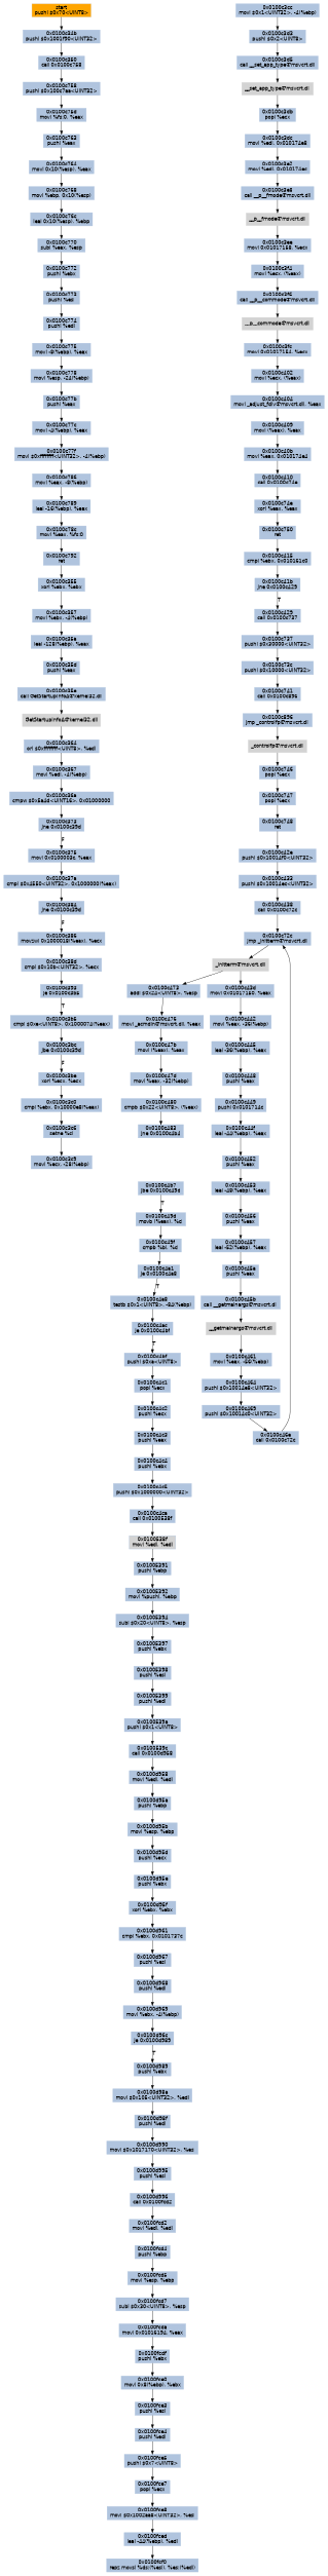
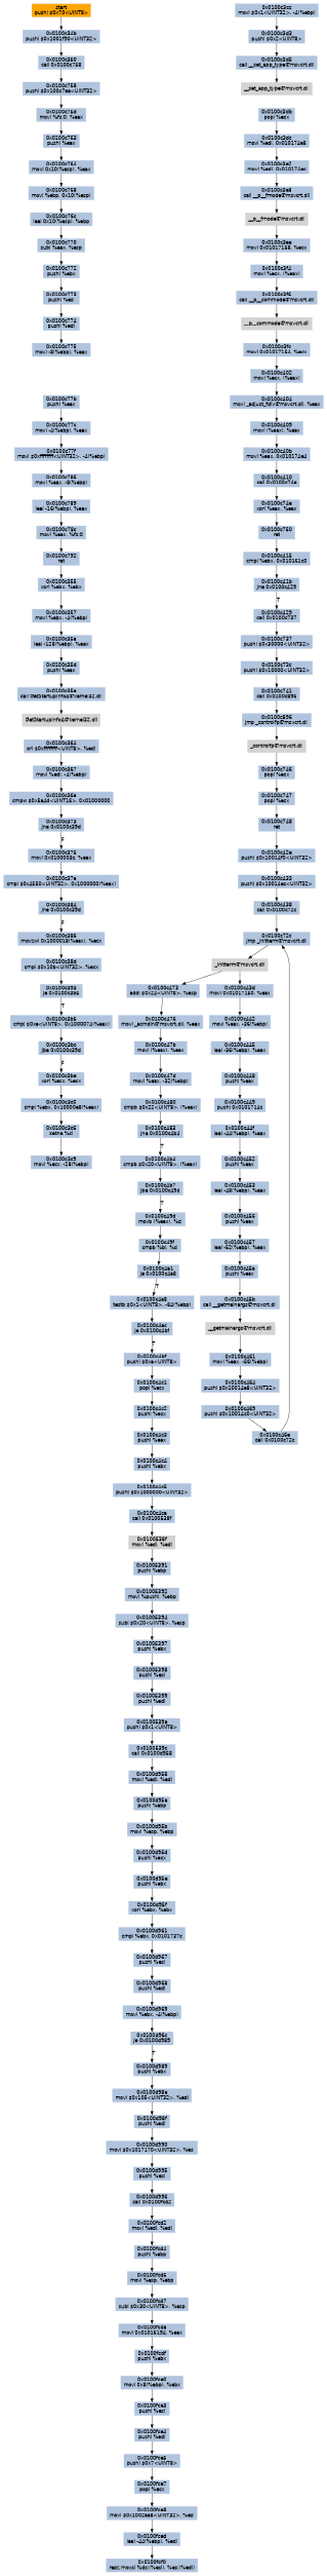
  digraph {
    fontname="DejaVu Sans"
    node [color=lightsteelblue fillcolor=lightsteelblue fontname="DejaVu Sans" shape=rectangle style=filled]
    edge [color="#000000" fontname="DejaVu Sans"]
    n1 [color=lightgrey fillcolor=orange label="start\npushl $0x70<UINT8>"]
    n2 [label="0x0100c34b\npushl $0x1001f90<UINT32>"]
    n3 [label="0x0100c350\ncall 0x0100c758"]
    n4 [label="0x0100c758\npushl $0x100c7aa<UINT32>"]
    n5 [label="0x0100c75d\nmovl %fs:0, %eax"]
    n6 [label="0x0100c763\npushl %eax"]
    n7 [label="0x0100c764\nmovl 0x10(%esp), %eax"]
    n8 [label="0x0100c768\nmovl %ebp, 0x10(%esp)"]
    n9 [label="0x0100c76c\nleal 0x10(%esp), %ebp"]
    n10 [label="0x0100c770\nsubl %eax, %esp"]
    n11 [label="0x0100c772\npushl %ebx"]
    n12 [label="0x0100c773\npushl %esi"]
    n13 [label="0x0100c774\npushl %edi"]
    n14 [label="0x0100c775\nmovl -8(%ebp), %eax"]
-   n15 [label="0x0100c778\nmovl %esp, -24(%ebp)"]
    n16 [label="0x0100c77b\npushl %eax"]
    n17 [label="0x0100c77c\nmovl -4(%ebp), %eax"]
    n18 [label="0x0100c77f\nmovl $0xffffffff<UINT32>, -4(%ebp)"]
    n19 [label="0x0100c786\nmovl %eax, -8(%ebp)"]
    n20 [label="0x0100c789\nleal -16(%ebp), %eax"]
    n21 [label="0x0100c78c\nmovl %eax, %fs:0"]
    n22 [label="0x0100c792\nret"]
    n23 [label="0x0100c355\nxorl %ebx, %ebx"]
    n24 [label="0x0100c357\nmovl %ebx, -4(%ebp)"]
    n25 [label="0x0100c35a\nleal -128(%ebp), %eax"]
    n26 [label="0x0100c35d\npushl %eax"]
    n27 [label="0x0100c35e\ncall GetStartupInfoA@kernel32.dll"]
    n28 [color=lightgrey fillcolor=lightgrey label="GetStartupInfoA@kernel32.dll"]
    n29 [label="0x0100c364\norl $0xffffffff<UINT8>, %edi"]
    n30 [label="0x0100c367\nmovl %edi, -4(%ebp)"]
    n31 [label="0x0100c36a\ncmpw $0x5a4d<UINT16>, 0x01000000"]
    n32 [label="0x0100c373\njne 0x0100c39d"]
    n33 [label="0x0100c375\nmovl 0x0100003c, %eax"]
    n34 [label="0x0100c37a\ncmpl $0x4550<UINT32>, 0x1000000(%eax)"]
    n35 [label="0x0100c384\njne 0x0100c39d"]
    n36 [label="0x0100c386\nmovzwl 0x1000018(%eax), %ecx"]
    n37 [label="0x0100c38d\ncmpl $0x10b<UINT32>, %ecx"]
    n38 [label="0x0100c393\nje 0x0100c3b5"]
    n39 [label="0x0100c3b5\ncmpl $0xe<UINT8>, 0x1000074(%eax)"]
    n40 [label="0x0100c3bc\njbe 0x0100c39d"]
    n41 [label="0x0100c3be\nxorl %ecx, %ecx"]
    n42 [label="0x0100c3c0\ncmpl %ebx, 0x10000e8(%eax)"]
    n43 [label="0x0100c3c6\nsetne %cl"]
    n44 [label="0x0100c3c9\nmovl %ecx, -28(%ebp)"]
    n45 [label="0x0100c3cc\nmovl $0x1<UINT32>, -4(%ebp)"]
    n46 [label="0x0100c3d3\npushl $0x2<UINT8>"]
    n47 [label="0x0100c3d5\ncall __set_app_type@msvcrt.dll"]
    n48 [color=lightgrey fillcolor=lightgrey label="__set_app_type@msvcrt.dll"]
    n49 [label="0x0100c3db\npopl %ecx"]
    n50 [label="0x0100c3dc\nmovl %edi, 0x010174e8"]
    n51 [label="0x0100c3e2\nmovl %edi, 0x010174ec"]
    n52 [label="0x0100c3e8\ncall __p__fmode@msvcrt.dll"]
    n53 [color=lightgrey fillcolor=lightgrey label="__p__fmode@msvcrt.dll"]
    n54 [label="0x0100c3ee\nmovl 0x01017158, %ecx"]
    n55 [label="0x0100c3f4\nmovl %ecx, (%eax)"]
    n56 [label="0x0100c3f6\ncall __p__commode@msvcrt.dll"]
    n57 [color=lightgrey fillcolor=lightgrey label="__p__commode@msvcrt.dll"]
    n58 [label="0x0100c3fc\nmovl 0x01017154, %ecx"]
    n59 [label="0x0100c402\nmovl %ecx, (%eax)"]
    n60 [label="0x0100c404\nmovl _adjust_fdiv@msvcrt.dll, %eax"]
    n61 [label="0x0100c409\nmovl (%eax), %eax"]
    n62 [label="0x0100c40b\nmovl %eax, 0x010174e4"]
    n63 [label="0x0100c410\ncall 0x0100c74e"]
    n64 [label="0x0100c74e\nxorl %eax, %eax"]
    n65 [label="0x0100c750\nret"]
    n66 [label="0x0100c415\ncmpl %ebx, 0x010161c0"]
    n67 [label="0x0100c41b\njne 0x0100c429"]
    n68 [label="0x0100c429\ncall 0x0100c737"]
    n69 [label="0x0100c737\npushl $0x30000<UINT32>"]
    n70 [label="0x0100c73c\npushl $0x10000<UINT32>"]
    n71 [label="0x0100c741\ncall 0x0100c896"]
    n72 [label="0x0100c896\njmp _controlfp@msvcrt.dll"]
    n73 [color=lightgrey fillcolor=lightgrey label="_controlfp@msvcrt.dll"]
    n74 [label="0x0100c746\npopl %ecx"]
    n75 [label="0x0100c747\npopl %ecx"]
    n76 [label="0x0100c748\nret"]
    n77 [label="0x0100c42e\npushl $0x10014f0<UINT32>"]
    n78 [label="0x0100c433\npushl $0x10014ec<UINT32>"]
    n79 [label="0x0100c438\ncall 0x0100c72c"]
    n80 [label="0x0100c72c\njmp _initterm@msvcrt.dll"]
    n81 [color=lightgrey fillcolor=lightgrey label="_initterm@msvcrt.dll"]
    n82 [label="0x0100c43d\nmovl 0x01017150, %eax"]
    n83 [label="0x0100c473\naddl $0x24<UINT8>, %esp"]
    n84 [label="0x0100c442\nmovl %eax, -36(%ebp)"]
    n85 [label="0x0100c476\nmovl _acmdln@msvcrt.dll, %eax"]
    n86 [label="0x0100c445\nleal -36(%ebp), %eax"]
    n87 [label="0x0100c448\npushl %eax"]
    n88 [label="0x0100c449\npushl 0x0101714c"]
    n89 [label="0x0100c44f\nleal -44(%ebp), %eax"]
    n90 [label="0x0100c452\npushl %eax"]
    n91 [label="0x0100c453\nleal -48(%ebp), %eax"]
    n92 [label="0x0100c456\npushl %eax"]
    n93 [label="0x0100c457\nleal -52(%ebp), %eax"]
    n94 [label="0x0100c45a\npushl %eax"]
    n95 [label="0x0100c45b\ncall __getmainargs@msvcrt.dll"]
    n96 [color=lightgrey fillcolor=lightgrey label="__getmainargs@msvcrt.dll"]
    n97 [label="0x0100c461\nmovl %eax, -56(%ebp)"]
    n98 [label="0x0100c464\npushl $0x10014e8<UINT32>"]
    n99 [label="0x0100c469\npushl $0x10014c0<UINT32>"]
    n100 [label="0x0100c46e\ncall 0x0100c72c"]
    n101 [label="0x0100c47b\nmovl (%eax), %eax"]
    n102 [label="0x0100c47d\nmovl %eax, -32(%ebp)"]
    n103 [label="0x0100c480\ncmpb $0x22<UINT8>, (%eax)"]
    n104 [label="0x0100c483\njne 0x0100c4b4"]
+   n105 [label="0x0100c4b4\ncmpb $0x20<UINT8>, (%eax)"]
    n106 [label="0x0100c4b7\njbe 0x0100c49d"]
    n107 [label="0x0100c49d\nmovb (%eax), %cl"]
    n108 [label="0x0100c49f\ncmpb %bl, %cl"]
    n109 [label="0x0100c4a1\nje 0x0100c4a8"]
    n110 [label="0x0100c4a8\ntestb $0x1<UINT8>, -84(%ebp)"]
    n111 [label="0x0100c4ac\nje 0x0100c4bf"]
    n112 [label="0x0100c4bf\npushl $0xa<UINT8>"]
    n113 [label="0x0100c4c1\npopl %ecx"]
    n114 [label="0x0100c4c2\npushl %ecx"]
    n115 [label="0x0100c4c3\npushl %eax"]
    n116 [label="0x0100c4c4\npushl %ebx"]
    n117 [label="0x0100c4c5\npushl $0x1000000<UINT32>"]
    n118 [label="0x0100c4ca\ncall 0x0100538f"]
    n119 [fillcolor=lightgrey label="0x0100538f\nmovl %edi, %edi"]
    n120 [label="0x01005391\npushl %ebp"]
    n121 [label="0x01005392\nmovl %pushl, %ebp"]
    n122 [label="0x01005394\nsubl $0x20<UINT8>, %esp"]
    n123 [label="0x01005397\npushl %ebx"]
    n124 [label="0x01005398\npushl %esi"]
    n125 [label="0x01005399\npushl %edi"]
    n126 [label="0x0100539a\npushl $0x1<UINT8>"]
    n127 [label="0x0100539c\ncall 0x0100d958"]
    n128 [label="0x0100d958\nmovl %edi, %edi"]
    n129 [label="0x0100d95a\npushl %ebp"]
    n130 [label="0x0100d95b\nmovl %esp, %ebp"]
    n131 [label="0x0100d95d\npushl %ecx"]
    n132 [label="0x0100d95e\npushl %ebx"]
    n133 [label="0x0100d95f\nxorl %ebx, %ebx"]
    n134 [label="0x0100d961\ncmpl %ebx, 0x0101737c"]
    n135 [label="0x0100d967\npushl %esi"]
    n136 [label="0x0100d968\npushl %edi"]
    n137 [label="0x0100d969\nmovl %ebx, -4(%ebp)"]
    n138 [label="0x0100d96c\nje 0x0100d989"]
    n139 [label="0x0100d989\npushl %ebx"]
    n140 [label="0x0100d98a\nmovl $0x105<UINT32>, %edi"]
    n141 [label="0x0100d98f\npushl %edi"]
    n142 [label="0x0100d990\nmovl $0x1017170<UINT32>, %esi"]
    n143 [label="0x0100d995\npushl %esi"]
    n144 [label="0x0100d996\ncall 0x0100fcd2"]
    n145 [label="0x0100fcd2\nmovl %edi, %edi"]
    n146 [label="0x0100fcd4\npushl %ebp"]
    n147 [label="0x0100fcd5\nmovl %esp, %ebp"]
    n148 [label="0x0100fcd7\nsubl $0x30<UINT8>, %esp"]
    n149 [label="0x0100fcda\nmovl 0x01016194, %eax"]
    n150 [label="0x0100fcdf\npushl %ebx"]
    n151 [label="0x0100fce0\nmovl 0x8(%ebp), %ebx"]
    n152 [label="0x0100fce3\npushl %esi"]
    n153 [label="0x0100fce4\npushl %edi"]
    n154 [label="0x0100fce5\npushl $0x7<UINT8>"]
    n155 [label="0x0100fce7\npopl %ecx"]
    n156 [label="0x0100fce8\nmovl $0x1002aa8<UINT32>, %esi"]
    n157 [label="0x0100fced\nleal -44(%ebp), %edi"]
    n158 [label="0x0100fcf0\nrepz movsl %ds:(%esi), %es:(%edi)"]
    n1 -> n2
    n2 -> n3
    n3 -> n4
    n4 -> n5
    n5 -> n6
    n6 -> n7
    n7 -> n8
    n8 -> n9
    n9 -> n10
    n10 -> n11
    n11 -> n12
    n12 -> n13
    n13 -> n14
-   n14 -> n15
-   n15 -> n16
    n16 -> n17
    n17 -> n18
    n18 -> n19
    n19 -> n20
    n20 -> n21
    n21 -> n22
    n22 -> n23
    n23 -> n24
    n24 -> n25
    n25 -> n26
    n26 -> n27
    n27 -> n28
    n28 -> n29
    n29 -> n30
    n30 -> n31
    n31 -> n32
    n32 -> n33 [label=F]
    n33 -> n34
    n34 -> n35
    n35 -> n36 [label=F]
    n36 -> n37
    n37 -> n38
    n38 -> n39 [label=T]
    n39 -> n40
    n40 -> n41 [label=F]
    n41 -> n42
    n42 -> n43
    n43 -> n44
    n45 -> n46
    n46 -> n47
    n47 -> n48
-   n48 -> n49
    n49 -> n50
    n50 -> n51
    n51 -> n52
    n52 -> n53
    n53 -> n54
    n54 -> n55
    n55 -> n56
    n56 -> n57
    n57 -> n58
    n58 -> n59
    n59 -> n60
    n60 -> n61
    n61 -> n62
    n62 -> n63
    n63 -> n64
    n64 -> n65
    n65 -> n66
    n66 -> n67
    n67 -> n68 [label=T]
    n68 -> n69
    n69 -> n70
    n70 -> n71
    n71 -> n72
    n72 -> n73
    n73 -> n74
    n74 -> n75
    n75 -> n76
    n76 -> n77
    n77 -> n78
    n78 -> n79
    n79 -> n80
    n80 -> n81
    n81 -> n82
    n81 -> n83
    n82 -> n84
    n83 -> n85
    n84 -> n86
    n85 -> n101
    n86 -> n87
    n87 -> n88
    n88 -> n89
    n89 -> n90
    n90 -> n91
    n91 -> n92
    n92 -> n93
    n93 -> n94
    n94 -> n95
    n95 -> n96
    n96 -> n97
    n97 -> n98
    n98 -> n99
    n99 -> n100
    n100 -> n80
    n101 -> n102
    n102 -> n103
    n103 -> n104
+   n104 -> n105 [label=T]
+   n105 -> n106
    n106 -> n107 [label=T]
    n107 -> n108
    n108 -> n109
    n109 -> n110 [label=T]
    n110 -> n111
    n111 -> n112 [label=T]
    n112 -> n113
    n113 -> n114
    n114 -> n115
    n115 -> n116
    n116 -> n117
    n117 -> n118
    n118 -> n119
    n119 -> n120
    n120 -> n121
    n121 -> n122
    n122 -> n123
    n123 -> n124
    n124 -> n125
    n125 -> n126
    n126 -> n127
    n127 -> n128
    n128 -> n129
    n129 -> n130
    n130 -> n131
    n131 -> n132
    n132 -> n133
    n133 -> n134
    n134 -> n135
    n135 -> n136
    n136 -> n137
    n137 -> n138
    n138 -> n139 [label=T]
    n139 -> n140
    n140 -> n141
    n141 -> n142
    n142 -> n143
    n143 -> n144
    n144 -> n145
    n145 -> n146
    n146 -> n147
    n147 -> n148
    n148 -> n149
    n149 -> n150
    n150 -> n151
    n151 -> n152
    n152 -> n153
    n153 -> n154
    n154 -> n155
    n155 -> n156
    n156 -> n157
    n157 -> n158
  }
